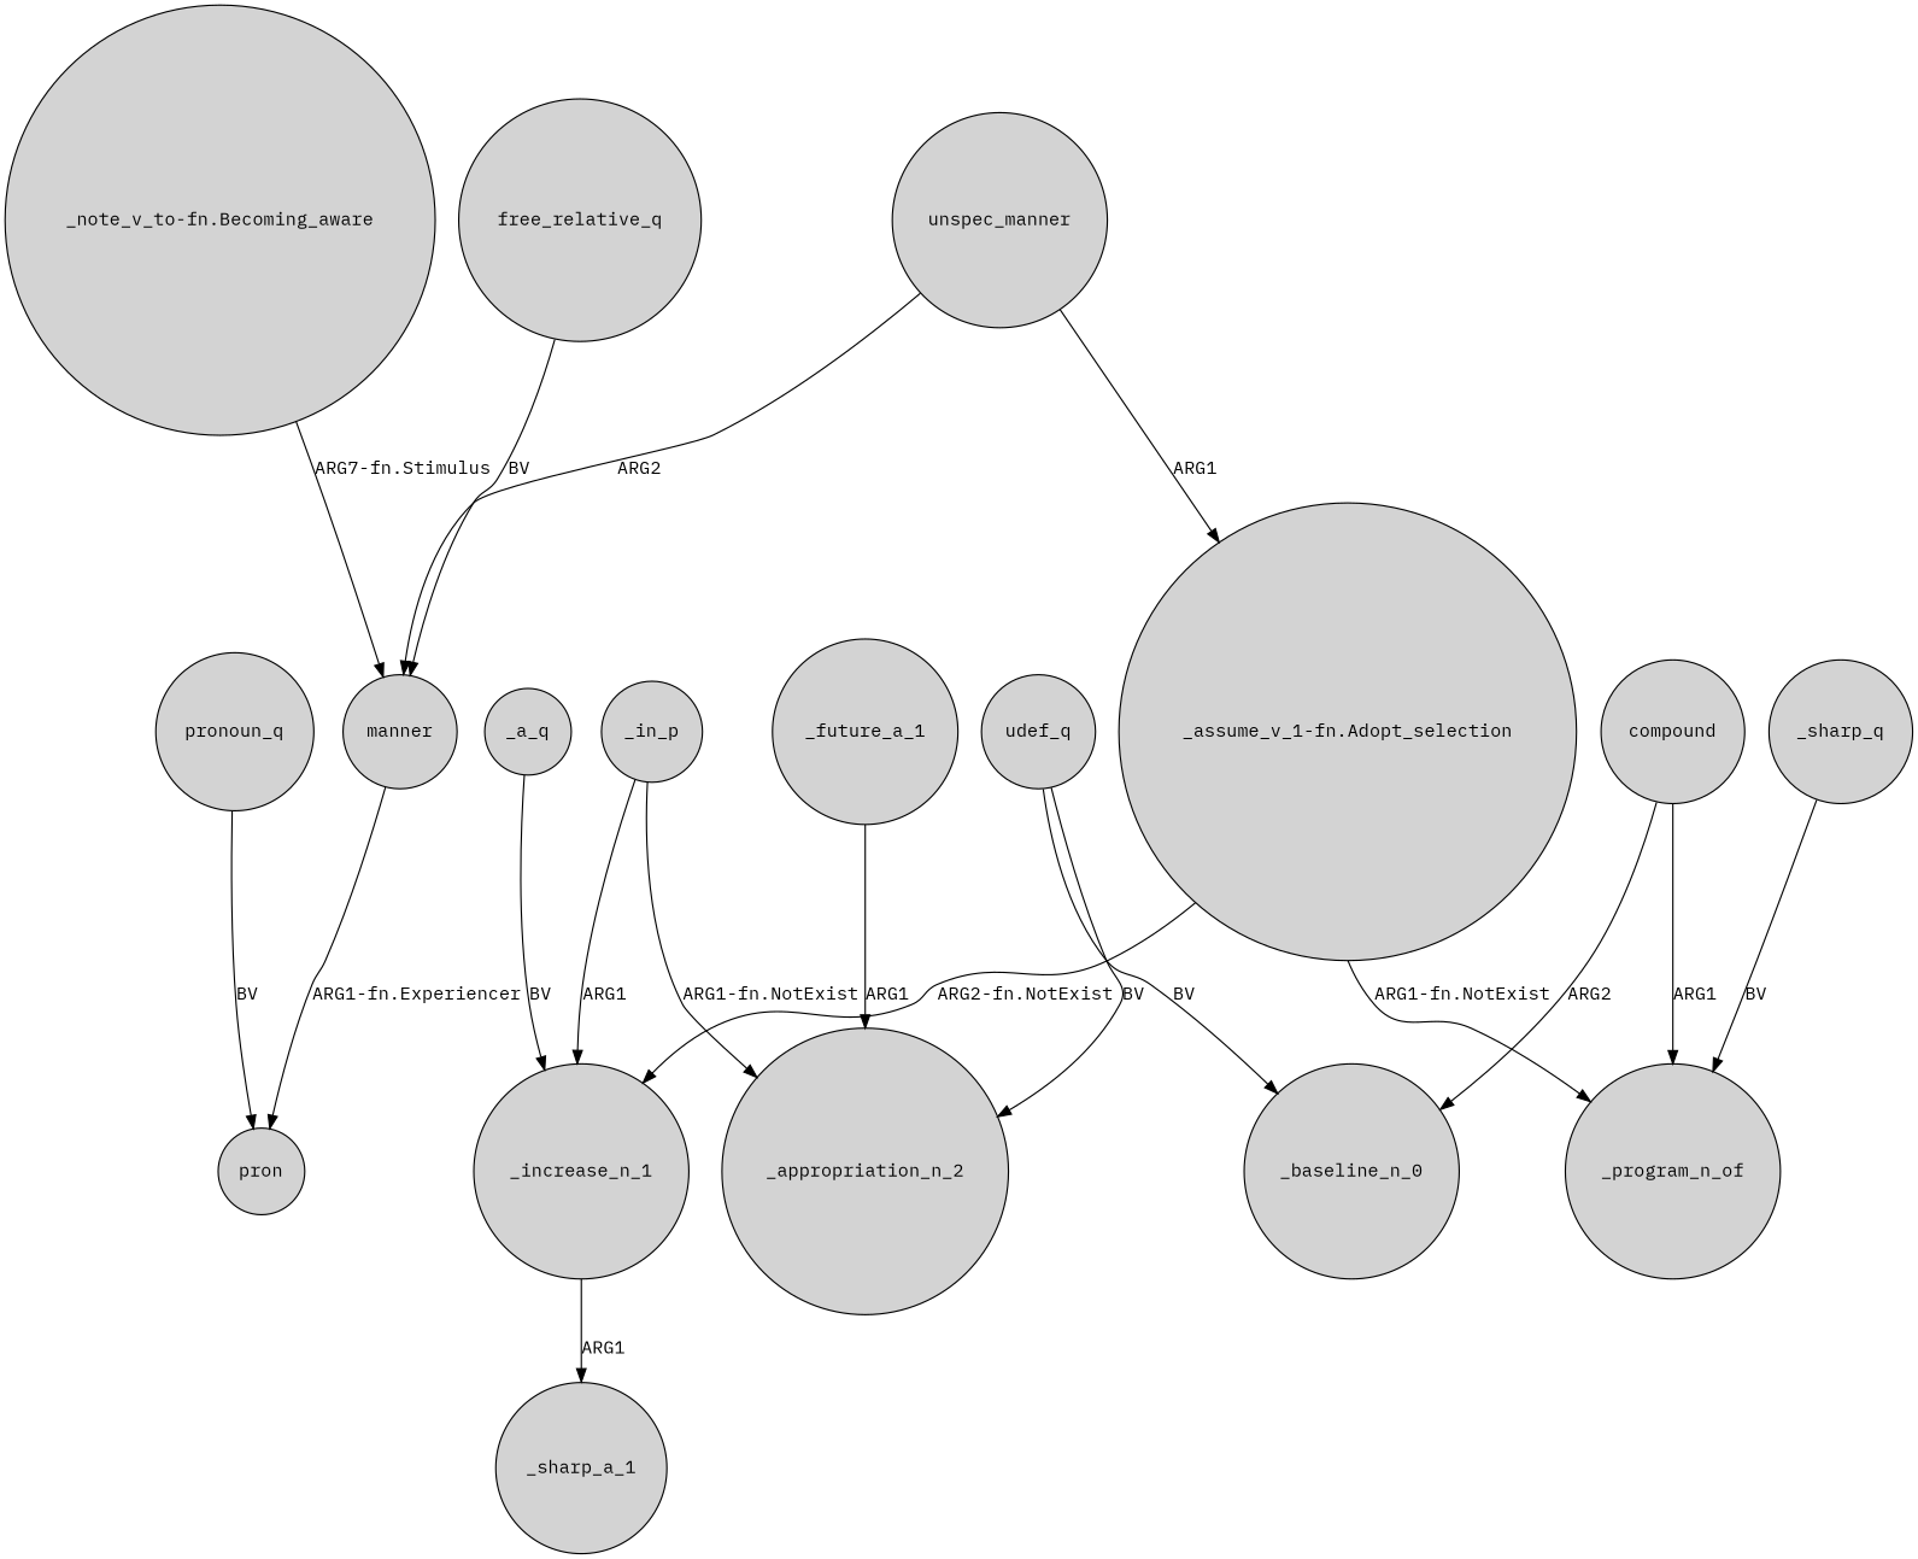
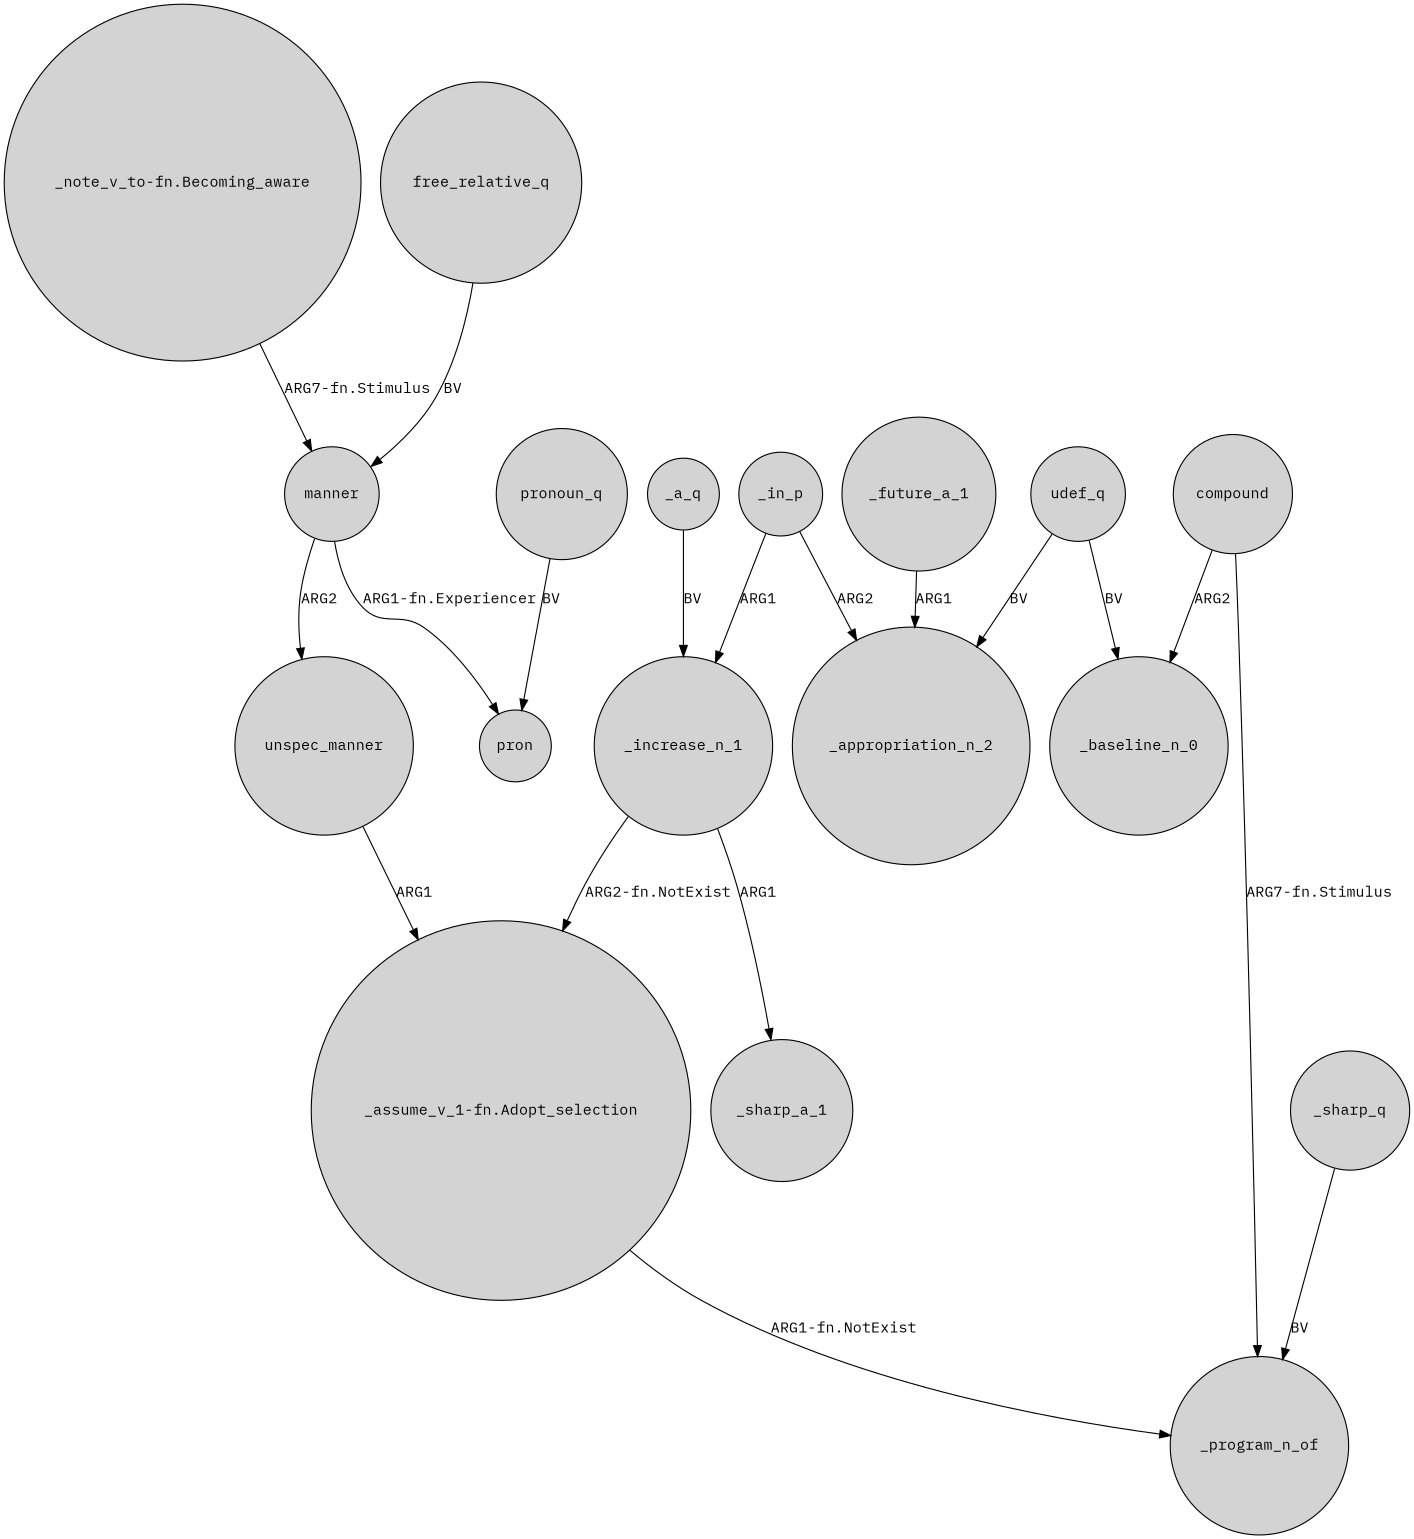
  digraph {
    fontname="IBM Plex Mono"
    node [fontname="IBM Plex Mono" shape=circle style=filled]
    edge [fontname="IBM Plex Mono"]
    "_note_v_to-fn.Becoming_aware"
    manner
    pron
    unspec_manner
    "_assume_v_1-fn.Adopt_selection"
    _increase_n_1
    _program_n_of
    _sharp_a_1
    free_relative_q
    compound
    n11 [label=_baseline_n_0]
    _in_p
    n13 [label=_appropriation_n_2]
    _a_q
    udef_q
    n16 [label=_sharp_q]
    _future_a_1
    pronoun_q
    "_note_v_to-fn.Becoming_aware" -> manner [label="ARG7-fn.Stimulus"]
    manner -> pron [label="ARG1-fn.Experiencer"]
-   unspec_manner -> manner [label=ARG2]
+   manner -> unspec_manner [label=ARG2]
    unspec_manner -> "_assume_v_1-fn.Adopt_selection" [label=ARG1]
-   "_assume_v_1-fn.Adopt_selection" -> _increase_n_1 [label="ARG2-fn.NotExist"]
+   _increase_n_1 -> "_assume_v_1-fn.Adopt_selection" [label="ARG2-fn.NotExist"]
    "_assume_v_1-fn.Adopt_selection" -> _program_n_of [label="ARG1-fn.NotExist"]
    _increase_n_1 -> _sharp_a_1 [label=ARG1]
    free_relative_q -> manner [label=BV]
-   compound -> _program_n_of [label=ARG1]
+   compound -> _program_n_of [label="ARG7-fn.Stimulus"]
    compound -> n11 [label=ARG2]
    _in_p -> _increase_n_1 [label=ARG1]
-   _in_p -> n13 [label="ARG1-fn.NotExist"]
+   _in_p -> n13 [label=ARG2]
    _a_q -> _increase_n_1 [label=BV]
    udef_q -> n11 [label=BV]
    udef_q -> n13 [label=BV]
    n16 -> _program_n_of [label=BV]
    _future_a_1 -> n13 [label=ARG1]
    pronoun_q -> pron [label=BV]
  }
